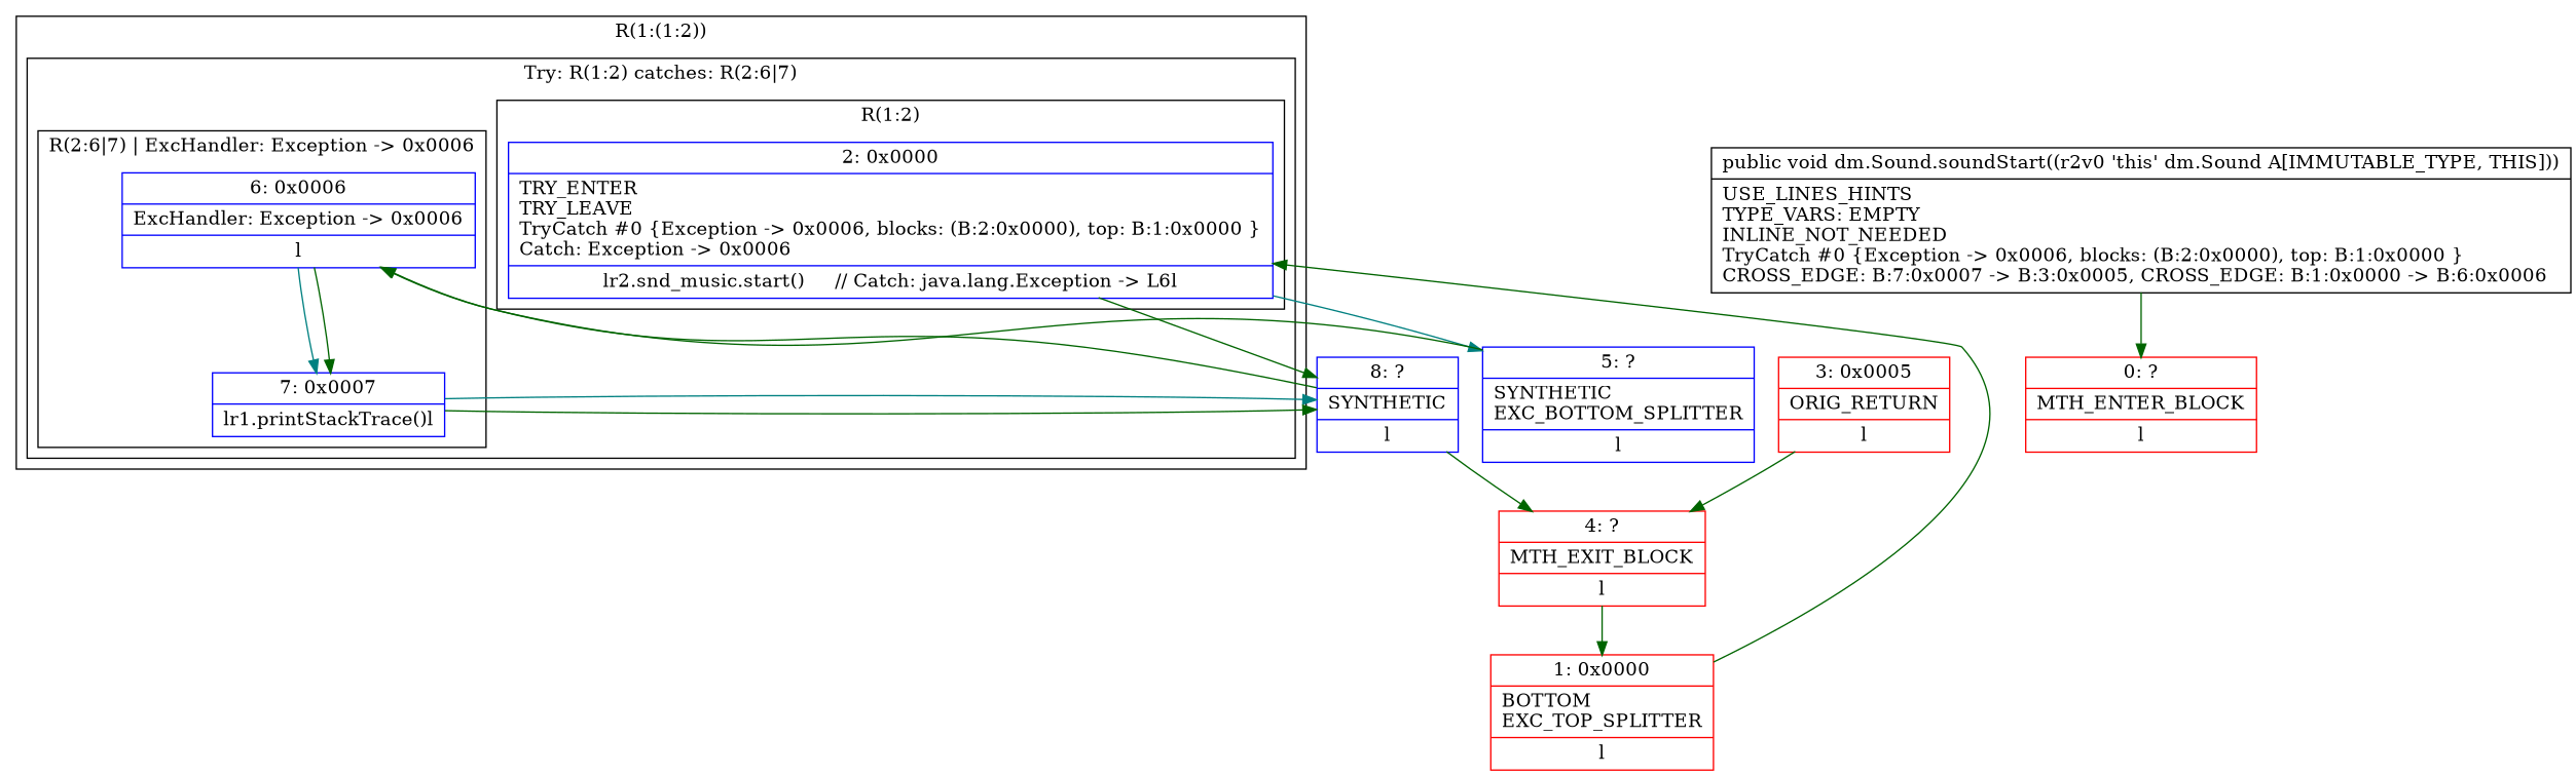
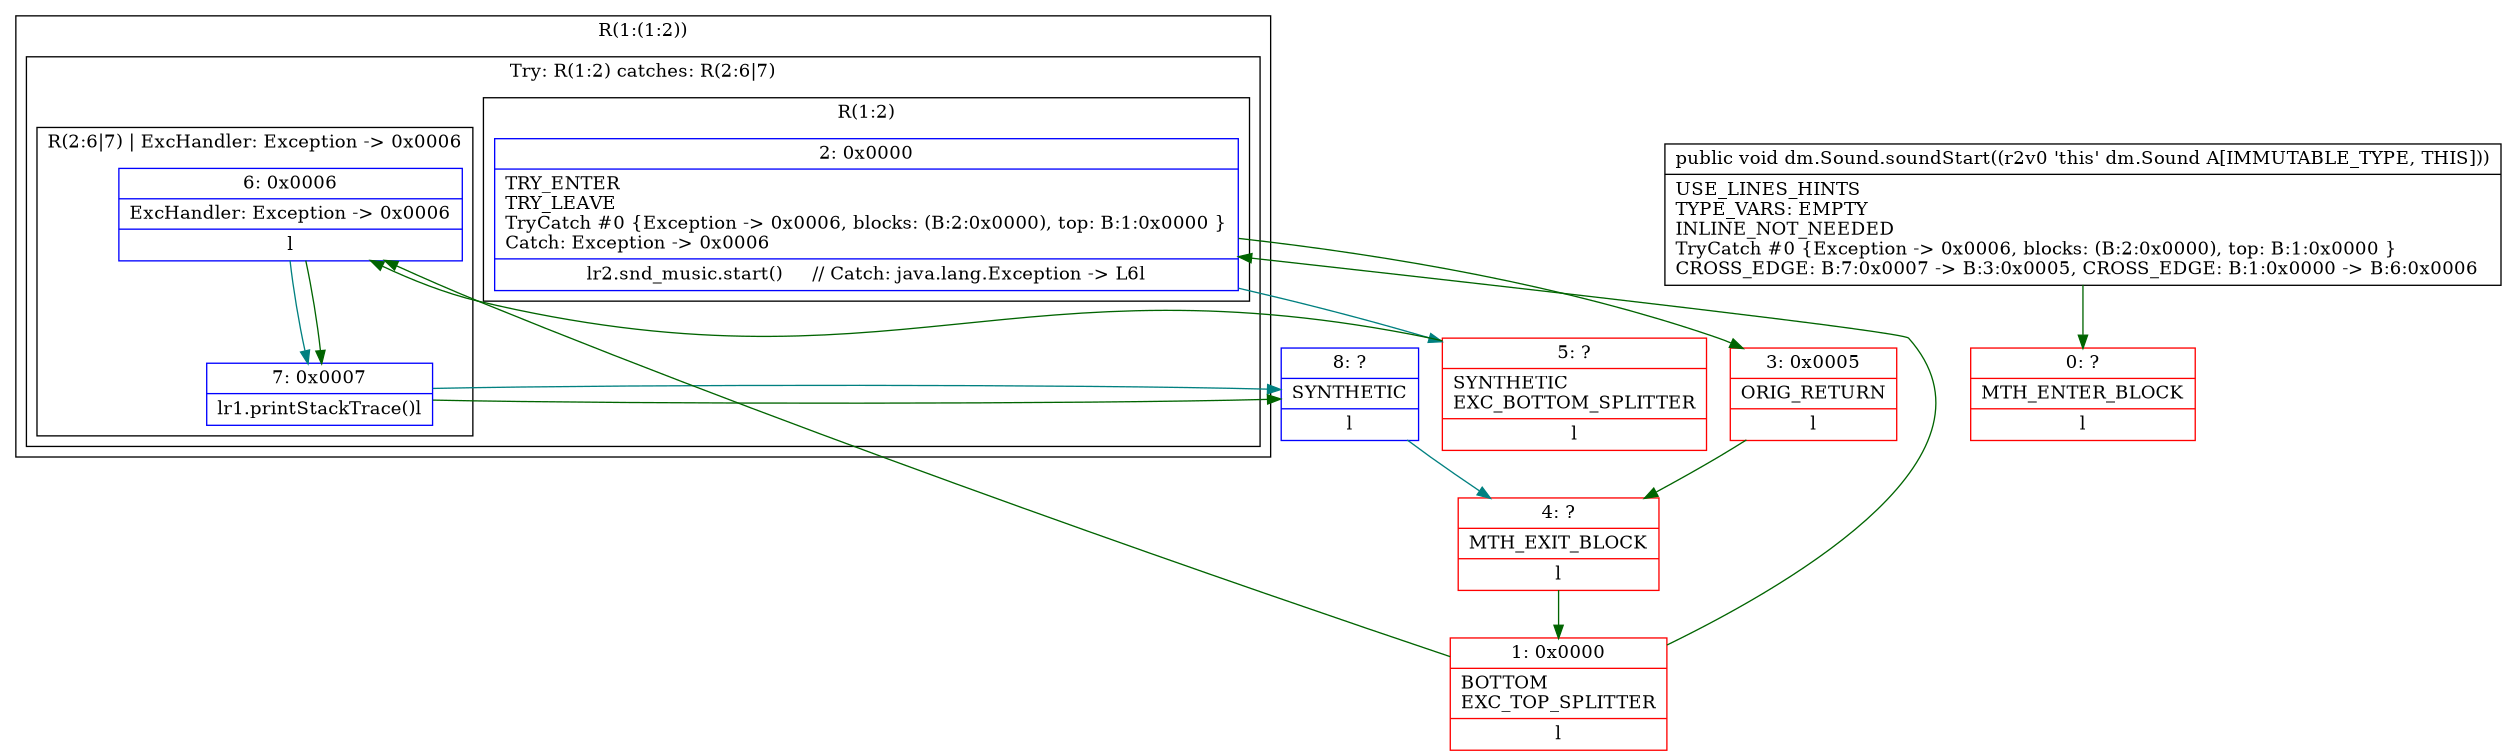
  digraph {
    node [color=red shape=record]
    edge [color=darkgreen]
    n1 [color=blue label="{2\:\ 0x0000|TRY_ENTER\lTRY_LEAVE\lTryCatch #0 \{Exception \-\> 0x0006, blocks: (B:2:0x0000), top: B:1:0x0000 \}\lCatch: Exception \-\> 0x0006\l|lr2.snd_music.start()     \/\/ Catch: java.lang.Exception \-\> L6l}"]
    n2 [color=blue label="{6\:\ 0x0006|ExcHandler: Exception \-\> 0x0006\l|l}"]
    n3 [color=blue label="{7\:\ 0x0007|lr1.printStackTrace()l}"]
    n4 [label="{3\:\ 0x0005|ORIG_RETURN\l|l}"]
-   n5 [color=blue label="{5\:\ ?|SYNTHETIC\lEXC_BOTTOM_SPLITTER\l|l}"]
+   n5 [label="{5\:\ ?|SYNTHETIC\lEXC_BOTTOM_SPLITTER\l|l}"]
    n6 [color=blue label="{8\:\ ?|SYNTHETIC\l|l}"]
    n7 [label="{4\:\ ?|MTH_EXIT_BLOCK\l|l}"]
    n8 [label="{0\:\ ?|MTH_ENTER_BLOCK\l|l}"]
    n9 [label="{1\:\ 0x0000|BOTTOM\lEXC_TOP_SPLITTER\l|l}"]
    n10 [label="{public void dm.Sound.soundStart((r2v0 'this' dm.Sound A[IMMUTABLE_TYPE, THIS]))  | USE_LINES_HINTS\lTYPE_VARS: EMPTY\lINLINE_NOT_NEEDED\lTryCatch #0 \{Exception \-\> 0x0006, blocks: (B:2:0x0000), top: B:1:0x0000 \}\lCROSS_EDGE: B:7:0x0007 \-\> B:3:0x0005, CROSS_EDGE: B:1:0x0000 \-\> B:6:0x0006\l}" color=""]
    subgraph cluster_1 {
      label="R(1:(1:2))"
      subgraph cluster_2 {
        label="Try: R(1:2) catches: R(2:6|7)"
        subgraph cluster_3 {
          label="R(1:2)"
          n1
        }
        subgraph cluster_4 {
          label="R(2:6|7) | ExcHandler: Exception \-\> 0x0006\l"
          n2
          n3
        }
      }
    }
    subgraph cluster_5 {
      label="R(2:6|7) | ExcHandler: Exception \-\> 0x0006\l"
    }
-   n1 -> n6
+   n1 -> n4
    n1 -> n5 [color=teal]
    n2 -> n3 [color=teal]
    n2 -> n3
    n3 -> n6 [color=teal]
    n3 -> n6
    n4 -> n7
    n5 -> n2
-   n6 -> n7
+   n6 -> n7 [color=teal]
    n7 -> n9
    n9 -> n1
-   n6 -> n2
+   n9 -> n2
    n10 -> n8
  }
